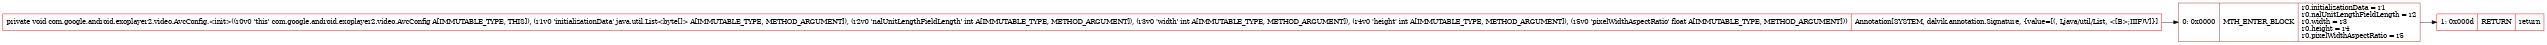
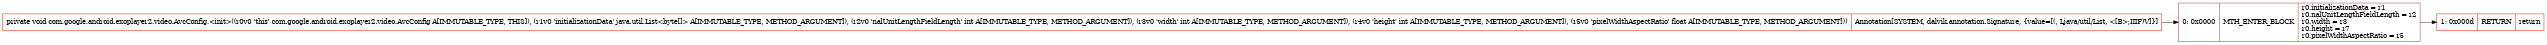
  digraph {
    rankdir=LR
    node [shape=record color=red]
-   n1 [label="{0\:\ 0x0000|MTH_ENTER_BLOCK\l|r0.initializationData = r1\lr0.nalUnitLengthFieldLength = r2\lr0.width = r3\lr0.height = r4\lr0.pixelWidthAspectRatio = r5\l}" color=brown]
+   n1 [label="{0\:\ 0x0000|MTH_ENTER_BLOCK\l|r0.initializationData = r1\lr0.nalUnitLengthFieldLength = r2\lr0.width = r3\lr0.height = r7\lr0.pixelWidthAspectRatio = r5\l}" color=brown]
    n2 [label="{1\:\ 0x000d|RETURN\l|return\l}"]
    n3 [label="{private void com.google.android.exoplayer2.video.AvcConfig.\<init\>((r0v0 'this' com.google.android.exoplayer2.video.AvcConfig A[IMMUTABLE_TYPE, THIS]), (r1v0 'initializationData' java.util.List\<byte[]\> A[IMMUTABLE_TYPE, METHOD_ARGUMENT]), (r2v0 'nalUnitLengthFieldLength' int A[IMMUTABLE_TYPE, METHOD_ARGUMENT]), (r3v0 'width' int A[IMMUTABLE_TYPE, METHOD_ARGUMENT]), (r4v0 'height' int A[IMMUTABLE_TYPE, METHOD_ARGUMENT]), (r5v0 'pixelWidthAspectRatio' float A[IMMUTABLE_TYPE, METHOD_ARGUMENT]))  | Annotation[SYSTEM, dalvik.annotation.Signature, \{value=[(, Ljava\/util\/List, \<[B\>;IIIF)V]\}]\l}"]
    n1 -> n2
    n3 -> n1
  }
